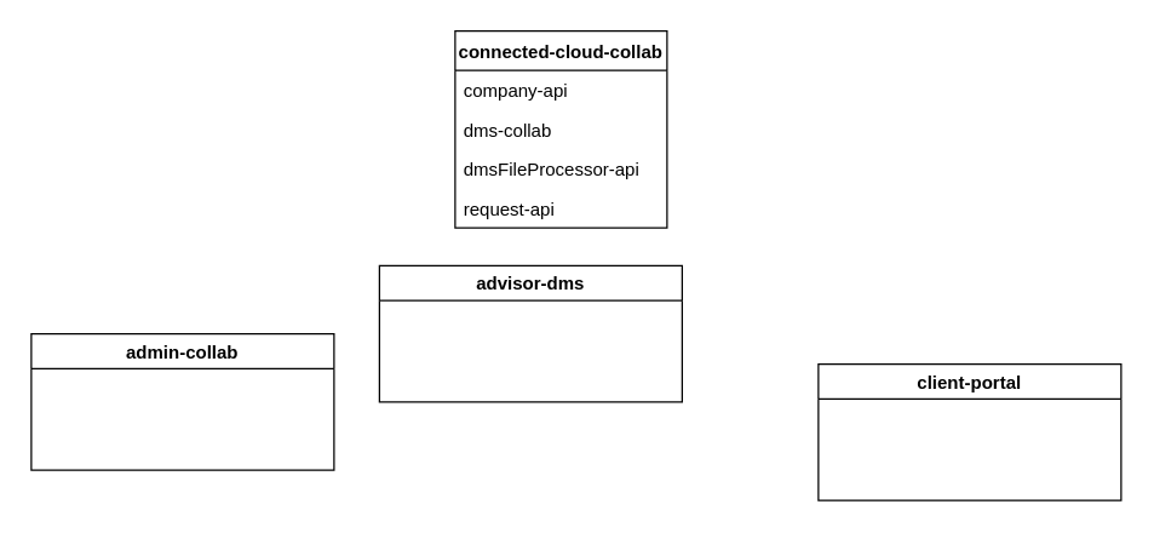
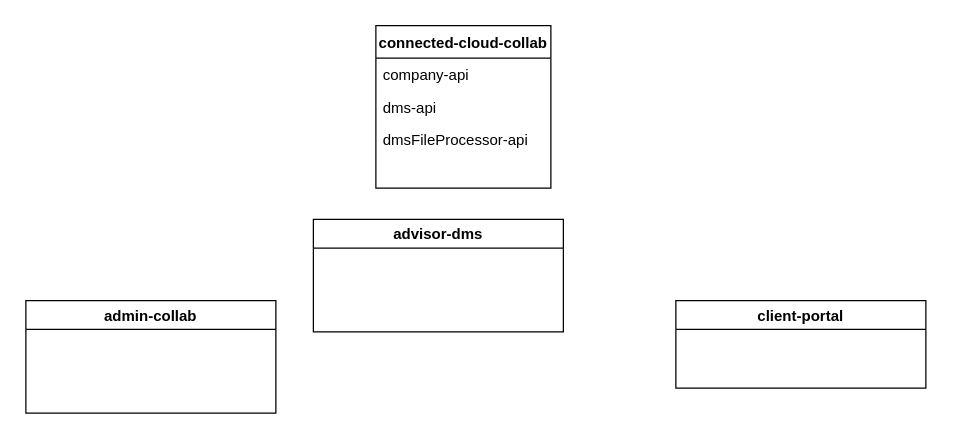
  <mxCell id="0" />
  <mxCell id="1" parent="0" />
- <mxCell id="2" value="admin-collab" style="swimlane;" vertex="1" parent="1"><mxGeometry x="20" y="220" width="200" height="90" as="geometry" /></mxCell>
+ <mxCell id="2" value="admin-collab" style="swimlane;" vertex="1" parent="1"><mxGeometry x="20" y="240" width="200" height="90" as="geometry" /></mxCell>
  <mxCell id="3" value="advisor-dms" style="swimlane;" vertex="1" parent="1"><mxGeometry x="250" y="175" width="200" height="90" as="geometry" /></mxCell>
- <mxCell id="4" value="client-portal" style="swimlane;" vertex="1" parent="1"><mxGeometry x="540" y="240" width="200" height="90" as="geometry" /></mxCell>
+ <mxCell id="4" value="client-portal" style="swimlane;" vertex="1" parent="1"><mxGeometry x="540" y="240" width="200" height="70" as="geometry" /></mxCell>
  <mxCell id="5" value="connected-cloud-collab" style="swimlane;fontStyle=1;childLayout=stackLayout;horizontal=1;startSize=26;horizontalStack=0;resizeParent=1;resizeParentMax=0;resizeLast=0;collapsible=1;marginBottom=0;" vertex="1" parent="1"><mxGeometry x="300" y="20" width="140" height="130" as="geometry" /></mxCell>
  <mxCell id="6" value="company-api" style="text;strokeColor=none;fillColor=none;align=left;verticalAlign=top;spacingLeft=4;spacingRight=4;overflow=hidden;rotatable=0;points=[[0,0.5],[1,0.5]];portConstraint=eastwest;" vertex="1" parent="5"><mxGeometry y="26" width="140" height="26" as="geometry" /></mxCell>
- <mxCell id="7" value="dms-collab" style="text;strokeColor=none;fillColor=none;align=left;verticalAlign=top;spacingLeft=4;spacingRight=4;overflow=hidden;rotatable=0;points=[[0,0.5],[1,0.5]];portConstraint=eastwest;" vertex="1" parent="5"><mxGeometry y="52" width="140" height="26" as="geometry" /></mxCell>
+ <mxCell id="7" value="dms-api" style="text;strokeColor=none;fillColor=none;align=left;verticalAlign=top;spacingLeft=4;spacingRight=4;overflow=hidden;rotatable=0;points=[[0,0.5],[1,0.5]];portConstraint=eastwest;" vertex="1" parent="5"><mxGeometry y="52" width="140" height="26" as="geometry" /></mxCell>
  <mxCell id="8" value="dmsFileProcessor-api" style="text;strokeColor=none;fillColor=none;align=left;verticalAlign=top;spacingLeft=4;spacingRight=4;overflow=hidden;rotatable=0;points=[[0,0.5],[1,0.5]];portConstraint=eastwest;" vertex="1" parent="5"><mxGeometry y="78" width="140" height="52" as="geometry" /></mxCell>
- <mxCell id="9" value="request-api" style="text;strokeColor=none;fillColor=none;align=left;verticalAlign=top;spacingLeft=4;spacingRight=4;overflow=hidden;rotatable=0;points=[[0,0.5],[1,0.5]];portConstraint=eastwest;" vertex="1" parent="1"><mxGeometry x="300" y="124" width="140" height="26" as="geometry" /></mxCell>
